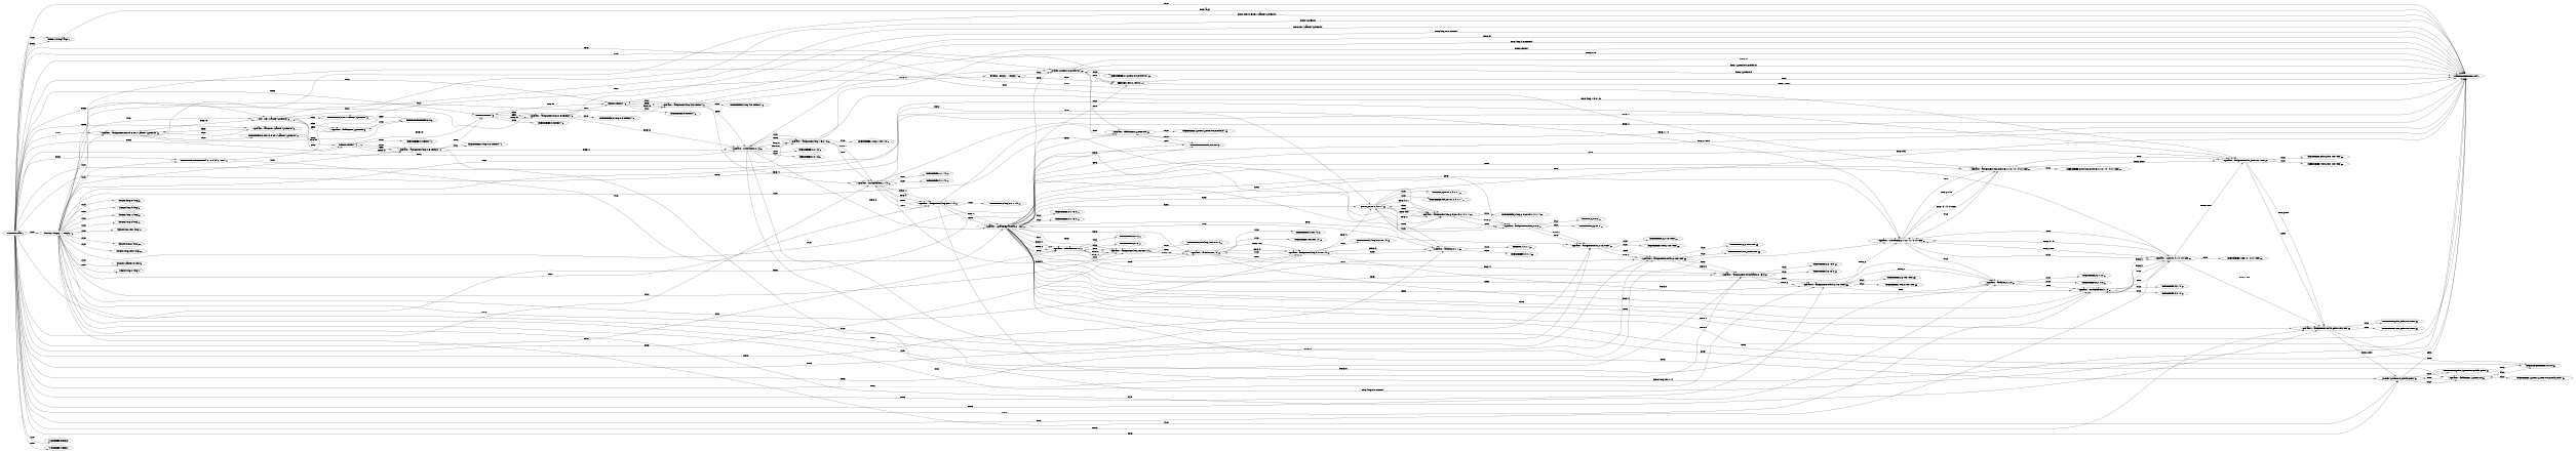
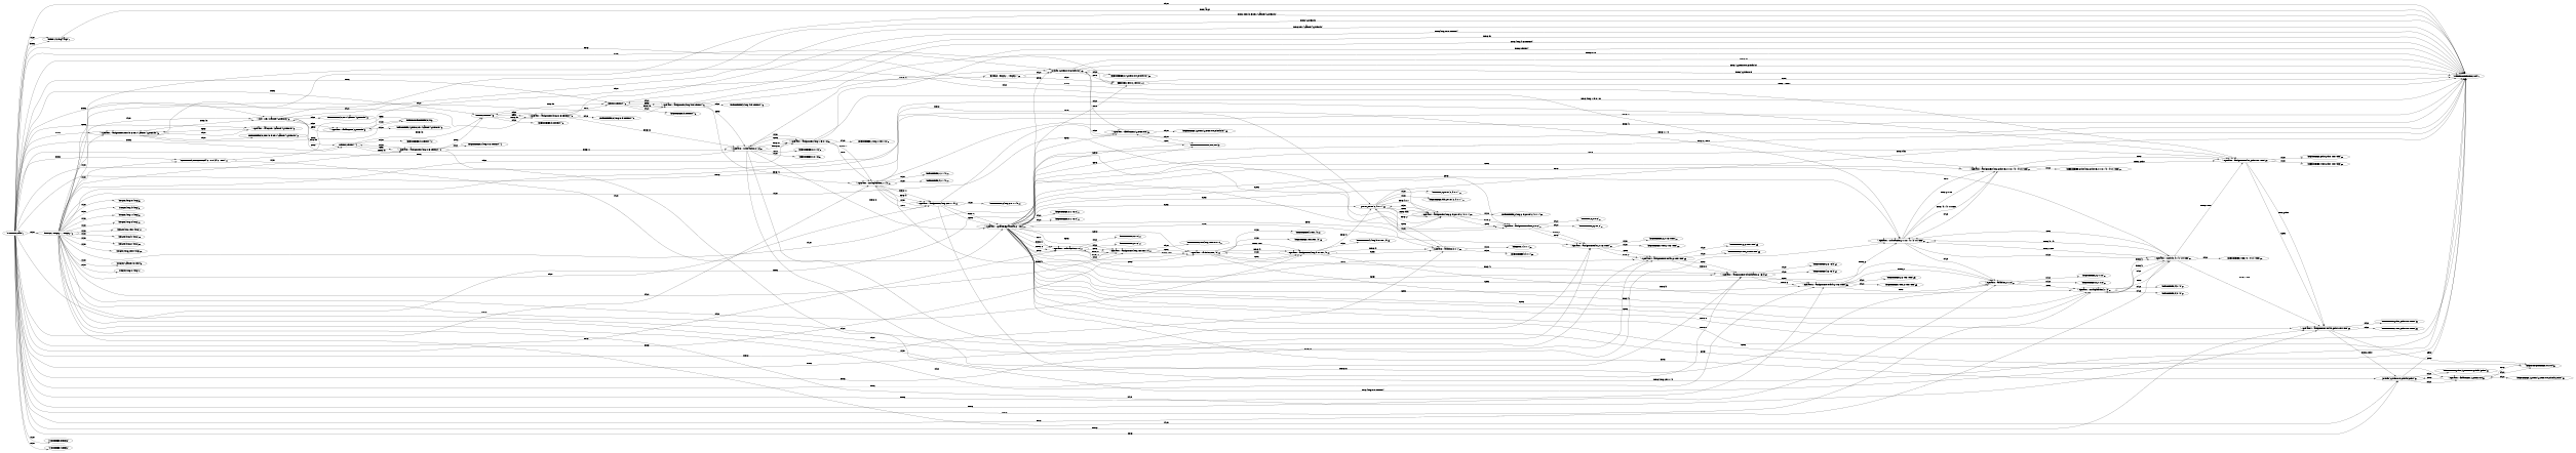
  digraph {
    rankdir=LR
    n1 [label=<(METHOD,main)<SUB>1</SUB>>]
    n2 [label=<(PARAM,String[] args)<SUB>1</SUB>>]
    n3 [label=<(BLOCK,&lt;empty&gt;,&lt;empty&gt;)<SUB>2</SUB>>]
    n4 [label=<(&lt;operator&gt;.assignment,ANY in = new Scanner(System.in))<SUB>3</SUB>>]
    n5 [label=<(&lt;operator&gt;.alloc,new Scanner(System.in))<SUB>3</SUB>>]
    n6 [label=<(&lt;init&gt;,new Scanner(System.in))<SUB>3</SUB>>]
    n7 [label=<(nextInt,nextInt())<SUB>4</SUB>>]
    n8 [label=<(nextInt,nextInt())<SUB>5</SUB>>]
    n9 [label=<(nextInt,nextInt())<SUB>6</SUB>>]
    n10 [label=<(&lt;operator&gt;.subtraction,n - m)<SUB>8</SUB>>]
    n11 [label=<(&lt;operator&gt;.multiplication,w * k)<SUB>10</SUB>>]
    n12 [label=<(println,System.out.println(m))<SUB>13</SUB>>]
    n13 [label=<(RETURN,return;,return;)<SUB>14</SUB>>]
    n14 [label=<(&lt;operator&gt;.subtraction,n - c)<SUB>17</SUB>>]
    n15 [label=<(&lt;operator&gt;.division,rem / k)<SUB>18</SUB>>]
    n16 [label=<(power,power(2, h + 1))<SUB>20</SUB>>]
    n17 [label=<(&lt;operator&gt;.addition,h + 1)<SUB>20</SUB>>]
    n18 [label=<(&lt;operator&gt;.assignmentMinus,p -= 2)<SUB>21</SUB>>]
    n19 [label=<(&lt;operator&gt;.assignmentPlus,p += MOD)<SUB>22</SUB>>]
    n20 [label=<(&lt;operators&gt;.assignmentModulo,p %= MOD)<SUB>23</SUB>>]
    n21 [label=<(&lt;operator&gt;.assignmentMultiplication,p *= k)<SUB>24</SUB>>]
    n22 [label=<(&lt;operators&gt;.assignmentModulo,p %= MOD)<SUB>25</SUB>>]
    n23 [label=<(&lt;operator&gt;.subtraction,p + m - (h * k) % MOD)<SUB>27</SUB>>]
    n24 [label=<(&lt;operator&gt;.addition,p + m)<SUB>27</SUB>>]
    n25 [label=<(&lt;operator&gt;.modulo,(h * k) % MOD)<SUB>27</SUB>>]
    n26 [label=<(&lt;operator&gt;.multiplication,h * k)<SUB>27</SUB>>]
    n27 [label=<(&lt;operator&gt;.assignmentPlus,point += MOD)<SUB>28</SUB>>]
    n28 [label=<(&lt;operators&gt;.assignmentModulo,point %= MOD)<SUB>29</SUB>>]
    n29 [label=<(println,System.out.println(point))<SUB>31</SUB>>]
    n30 [label=<(MODIFIER,PUBLIC)>]
    n31 [label=<(MODIFIER,STATIC)>]
    n32 [label=<(METHOD_RETURN,void)<SUB>1</SUB>>]
    n33 [label=<(CONTROL_STRUCTURE,if (c &gt;= n),if (c &gt;= n))<SUB>11</SUB>>]
    n34 [label=<(LOCAL,Scanner in: ANY)<SUB>3</SUB>>]
    n35 [label=<(LOCAL,long n: long)<SUB>4</SUB>>]
    n36 [label=<(&lt;operator&gt;.assignment,long n = nextInt())<SUB>4</SUB>>]
    n37 [label=<(LOCAL,long m: long)<SUB>5</SUB>>]
    n38 [label=<(&lt;operator&gt;.assignment,long m = nextInt())<SUB>5</SUB>>]
    n39 [label=<(LOCAL,long k: long)<SUB>6</SUB>>]
    n40 [label=<(&lt;operator&gt;.assignment,long k = nextInt())<SUB>6</SUB>>]
    n41 [label=<(LOCAL,long w: long)<SUB>8</SUB>>]
    n42 [label=<(&lt;operator&gt;.assignment,long w = n - m)<SUB>8</SUB>>]
    n43 [label=<(LOCAL,long c: long)<SUB>10</SUB>>]
    n44 [label=<(&lt;operator&gt;.assignment,long c = w * k)<SUB>10</SUB>>]
    n45 [label=<(LOCAL,long rem: long)<SUB>17</SUB>>]
    n46 [label=<(&lt;operator&gt;.assignment,long rem = n - c)<SUB>17</SUB>>]
+   n47 [label=<(LOCAL,long h: long)<SUB>18</SUB>>]
    n48 [label=<(&lt;operator&gt;.assignment,long h = rem / k)<SUB>18</SUB>>]
    n49 [label=<(LOCAL,long p: long)<SUB>20</SUB>>]
    n50 [label=<(&lt;operator&gt;.assignment,long p = power(2, h + 1))<SUB>20</SUB>>]
    n51 [label=<(LOCAL,long point: long)<SUB>27</SUB>>]
    n52 [label=<(&lt;operator&gt;.assignment,long point = p + m - (h * k) % MOD)<SUB>27</SUB>>]
    n53 [label=<(IDENTIFIER,in,ANY in = new Scanner(System.in))<SUB>3</SUB>>]
    n54 [label=<(FIELD_IDENTIFIER,in,in)<SUB>3</SUB>>]
    n55 [label=<(IDENTIFIER,in,new Scanner(System.in))<SUB>3</SUB>>]
    n56 [label=<(&lt;operator&gt;.fieldAccess,System.in)<SUB>3</SUB>>]
    n57 [label=<(IDENTIFIER,in,nextInt())<SUB>4</SUB>>]
    n58 [label=<(IDENTIFIER,in,nextInt())<SUB>5</SUB>>]
    n59 [label=<(IDENTIFIER,in,nextInt())<SUB>6</SUB>>]
    n60 [label=<(&lt;operator&gt;.greaterEqualsThan,c &gt;= n)<SUB>11</SUB>>]
    n61 [label=<(IDENTIFIER,n,n - m)<SUB>8</SUB>>]
    n62 [label=<(IDENTIFIER,m,n - m)<SUB>8</SUB>>]
    n63 [label=<(IDENTIFIER,w,w * k)<SUB>10</SUB>>]
    n64 [label=<(IDENTIFIER,k,w * k)<SUB>10</SUB>>]
    n65 [label=<(IDENTIFIER,c,c &gt;= n)<SUB>11</SUB>>]
    n66 [label=<(IDENTIFIER,n,c &gt;= n)<SUB>11</SUB>>]
    n67 [label=<(&lt;operator&gt;.fieldAccess,System.out)<SUB>13</SUB>>]
    n68 [label=<(FIELD_IDENTIFIER,out,out)<SUB>13</SUB>>]
    n69 [label=<(&lt;operator&gt;.fieldAccess,System.out)<SUB>31</SUB>>]
    n70 [label=<(FIELD_IDENTIFIER,out,out)<SUB>31</SUB>>]
    n71 [label=<(IDENTIFIER,m,System.out.println(m))<SUB>13</SUB>>]
    n72 [label=<(IDENTIFIER,n,n - c)<SUB>17</SUB>>]
    n73 [label=<(IDENTIFIER,c,n - c)<SUB>17</SUB>>]
    n74 [label=<(IDENTIFIER,rem,rem / k)<SUB>18</SUB>>]
    n75 [label=<(IDENTIFIER,k,rem / k)<SUB>18</SUB>>]
    n76 [label=<(IDENTIFIER,this,power(2, h + 1))<SUB>20</SUB>>]
    n77 [label=<(LITERAL,2,power(2, h + 1))<SUB>20</SUB>>]
    n78 [label=<(IDENTIFIER,h,h + 1)<SUB>20</SUB>>]
    n79 [label=<(LITERAL,1,h + 1)<SUB>20</SUB>>]
    n80 [label=<(IDENTIFIER,p,p -= 2)<SUB>21</SUB>>]
    n81 [label=<(LITERAL,2,p -= 2)<SUB>21</SUB>>]
    n82 [label=<(IDENTIFIER,p,p += MOD)<SUB>22</SUB>>]
    n83 [label=<(IDENTIFIER,MOD,p += MOD)<SUB>22</SUB>>]
    n84 [label=<(IDENTIFIER,p,p %= MOD)<SUB>23</SUB>>]
    n85 [label=<(IDENTIFIER,MOD,p %= MOD)<SUB>23</SUB>>]
    n86 [label=<(IDENTIFIER,p,p *= k)<SUB>24</SUB>>]
    n87 [label=<(IDENTIFIER,k,p *= k)<SUB>24</SUB>>]
    n88 [label=<(IDENTIFIER,p,p %= MOD)<SUB>25</SUB>>]
    n89 [label=<(IDENTIFIER,MOD,p %= MOD)<SUB>25</SUB>>]
    n90 [label=<(IDENTIFIER,p,p + m)<SUB>27</SUB>>]
    n91 [label=<(IDENTIFIER,m,p + m)<SUB>27</SUB>>]
    n92 [label=<(IDENTIFIER,MOD,(h * k) % MOD)<SUB>27</SUB>>]
    n93 [label=<(IDENTIFIER,h,h * k)<SUB>27</SUB>>]
    n94 [label=<(IDENTIFIER,k,h * k)<SUB>27</SUB>>]
    n95 [label=<(IDENTIFIER,point,point += MOD)<SUB>28</SUB>>]
    n96 [label=<(IDENTIFIER,MOD,point += MOD)<SUB>28</SUB>>]
    n97 [label=<(IDENTIFIER,point,point %= MOD)<SUB>29</SUB>>]
    n98 [label=<(IDENTIFIER,MOD,point %= MOD)<SUB>29</SUB>>]
    n99 [label=<(IDENTIFIER,point,System.out.println(point))<SUB>31</SUB>>]
    n100 [label=<(IDENTIFIER,n,long n = nextInt())<SUB>4</SUB>>]
    n101 [label=<(IDENTIFIER,m,long m = nextInt())<SUB>5</SUB>>]
    n102 [label=<(IDENTIFIER,k,long k = nextInt())<SUB>6</SUB>>]
    n103 [label=<(IDENTIFIER,w,long w = n - m)<SUB>8</SUB>>]
    n104 [label=<(IDENTIFIER,c,long c = w * k)<SUB>10</SUB>>]
    n105 [label=<(BLOCK,&lt;empty&gt;,&lt;empty&gt;)<SUB>12</SUB>>]
    n106 [label=<(IDENTIFIER,rem,long rem = n - c)<SUB>87</SUB>>]
    n107 [label=<(IDENTIFIER,h,long h = rem / k)<SUB>18</SUB>>]
    n108 [label=<(IDENTIFIER,p,long p = power(2, h + 1))<SUB>20</SUB>>]
    n109 [label=<(IDENTIFIER,point,long point = p + m - (h * k) % MOD)<SUB>27</SUB>>]
+   n110 [label=<(IDENTIFIER,System,new Scanner(System.in))<SUB>3</SUB>>]
    n111 [label=<(IDENTIFIER,System,System.out.println(m))<SUB>19</SUB>>]
    n112 [label=<(IDENTIFIER,System,System.out.println(point))<SUB>31</SUB>>]
    n1 -> n2 [label="AST: "]
    n1 -> n2 [label="DDG: "]
    n1 -> n3 [label="AST: "]
    n1 -> n4 [label="DDG: "]
    n1 -> n5 [label="CFG: "]
    n1 -> n6 [label="DDG: "]
    n1 -> n7 [label="DDG: "]
    n1 -> n8 [label="DDG: "]
    n1 -> n9 [label="DDG: "]
    n1 -> n10 [label="DDG: "]
    n1 -> n11 [label="DDG: "]
    n1 -> n12 [label="DDG: "]
    n1 -> n13 [label="DDG: "]
    n1 -> n14 [label="DDG: "]
    n1 -> n15 [label="DDG: "]
    n1 -> n16 [label="DDG: "]
    n1 -> n17 [label="DDG: "]
    n1 -> n18 [label="DDG: "]
    n1 -> n19 [label="DDG: "]
    n1 -> n20 [label="DDG: "]
    n1 -> n21 [label="DDG: "]
    n1 -> n22 [label="DDG: "]
    n1 -> n23 [label="DDG: "]
    n1 -> n24 [label="DDG: "]
    n1 -> n25 [label="DDG: "]
    n1 -> n26 [label="DDG: "]
    n1 -> n27 [label="DDG: "]
    n1 -> n28 [label="DDG: "]
    n1 -> n29 [label="DDG: "]
    n1 -> n30 [label="AST: "]
    n1 -> n31 [label="AST: "]
    n1 -> n32 [label="AST: "]
    n1 -> n33 [label="DDG: "]
    n2 -> n32 [label="DDG: args"]
    n3 -> n4 [label="AST: "]
    n3 -> n6 [label="AST: "]
    n3 -> n18 [label="AST: "]
    n3 -> n19 [label="AST: "]
    n3 -> n20 [label="AST: "]
    n3 -> n21 [label="AST: "]
    n3 -> n22 [label="AST: "]
    n3 -> n27 [label="AST: "]
    n3 -> n28 [label="AST: "]
    n3 -> n29 [label="AST: "]
    n3 -> n33 [label="AST: "]
    n3 -> n34 [label="AST: "]
    n3 -> n35 [label="AST: "]
    n3 -> n36 [label="AST: "]
    n3 -> n37 [label="AST: "]
    n3 -> n38 [label="AST: "]
    n3 -> n39 [label="AST: "]
    n3 -> n40 [label="AST: "]
    n3 -> n41 [label="AST: "]
    n3 -> n42 [label="AST: "]
    n3 -> n43 [label="AST: "]
    n3 -> n44 [label="AST: "]
    n3 -> n45 [label="AST: "]
    n3 -> n46 [label="AST: "]
+   n3 -> n47 [label="AST: "]
    n3 -> n48 [label="AST: "]
    n3 -> n49 [label="AST: "]
    n3 -> n50 [label="AST: "]
    n3 -> n51 [label="AST: "]
    n3 -> n52 [label="AST: "]
    n4 -> n5 [label="AST: "]
    n4 -> n6 [label="DDG: in"]
    n4 -> n32 [label="DDG: ANY in = new Scanner(System.in)"]
    n4 -> n53 [label="AST: "]
    n4 -> n54 [label="CFG: "]
    n5 -> n4 [label="CFG: "]
    n6 -> n7 [label="CFG: "]
    n6 -> n7 [label="DDG: in"]
    n6 -> n32 [label="DDG: System.in"]
    n6 -> n32 [label="DDG: new Scanner(System.in)"]
    n6 -> n55 [label="AST: "]
    n6 -> n56 [label="AST: "]
    n7 -> n8 [label="DDG: in"]
    n7 -> n36 [label="CFG: "]
    n7 -> n36 [label="DDG: in"]
    n7 -> n57 [label="AST: "]
    n8 -> n9 [label="DDG: in"]
    n8 -> n38 [label="CFG: "]
    n8 -> n38 [label="DDG: in"]
    n8 -> n58 [label="AST: "]
    n9 -> n32 [label="DDG: in"]
    n9 -> n40 [label="CFG: "]
    n9 -> n40 [label="DDG: in"]
    n9 -> n59 [label="AST: "]
    n10 -> n12 [label="DDG: m"]
    n10 -> n23 [label="DDG: m"]
    n10 -> n24 [label="DDG: m"]
    n10 -> n42 [label="CFG: "]
    n10 -> n42 [label="DDG: n"]
    n10 -> n42 [label="DDG: m"]
    n10 -> n60 [label="DDG: n"]
    n10 -> n61 [label="AST: "]
    n10 -> n62 [label="CDG: "]
    n11 -> n15 [label="DDG: k"]
    n11 -> n32 [label="DDG: w"]
    n11 -> n32 [label="DDG: k"]
    n11 -> n44 [label="CFG: "]
    n11 -> n44 [label="DDG: w"]
    n11 -> n44 [label="DDG: k"]
    n11 -> n63 [label="AST: "]
    n11 -> n64 [label="AST: "]
    n12 -> n13 [label="CFG: "]
    n12 -> n32 [label="DDG: System.out"]
    n12 -> n32 [label="DDG: m"]
    n12 -> n32 [label="DDG: System.out.println(m)"]
    n12 -> n67 [label="AST: "]
    n12 -> n71 [label="AST: "]
    n13 -> n32 [label="CFG: "]
    n13 -> n32 [label="DDG: &lt;RET&gt;"]
    n14 -> n46 [label="CFG: "]
    n14 -> n46 [label="DDG: n"]
    n14 -> n46 [label="DDG: c"]
    n14 -> n72 [label="AST: "]
    n14 -> n73 [label="AST: "]
    n15 -> n21 [label="DDG: k"]
    n15 -> n26 [label="DDG: k"]
    n15 -> n48 [label="CFG: "]
    n15 -> n48 [label="DDG: rem"]
    n15 -> n48 [label="DDG: k"]
    n15 -> n74 [label="AST: "]
    n15 -> n75 [label="AST: "]
    n16 -> n17 [label="AST: "]
    n16 -> n32 [label="DDG: this"]
    n16 -> n50 [label="CFG: "]
    n16 -> n50 [label="DDG: this"]
    n16 -> n50 [label="DDG: 2"]
    n16 -> n50 [label="DDG: h + 1"]
    n16 -> n76 [label="AST: "]
    n16 -> n77 [label="AST: "]
    n17 -> n16 [label="CFG: "]
    n17 -> n78 [label="AST: "]
    n17 -> n79 [label="AST: "]
    n18 -> n19 [label="CFG: "]
    n18 -> n19 [label="DDG: p"]
    n18 -> n80 [label="AST: "]
    n18 -> n81 [label="AST: "]
    n19 -> n20 [label="CFG: "]
    n19 -> n20 [label="DDG: p"]
    n19 -> n82 [label="AST: "]
    n19 -> n83 [label="AST: "]
    n20 -> n21 [label="CFG: "]
    n20 -> n21 [label="DDG: p"]
    n20 -> n84 [label="AST: "]
    n20 -> n85 [label="AST: "]
    n21 -> n22 [label="CFG: "]
    n21 -> n22 [label="DDG: p"]
    n21 -> n86 [label="AST: "]
    n21 -> n87 [label="AST: "]
    n22 -> n23 [label="DDG: p"]
    n22 -> n24 [label="CFG: "]
    n22 -> n24 [label="DDG: p"]
    n22 -> n88 [label="AST: "]
    n22 -> n89 [label="AST: "]
    n23 -> n24 [label="AST: "]
    n23 -> n25 [label="AST: "]
    n23 -> n52 [label="CFG: "]
    n23 -> n52 [label="DDG: p + m"]
    n23 -> n52 [label="DDG: (h * k) % MOD"]
    n24 -> n26 [label="CFG: "]
    n24 -> n90 [label="AST: "]
    n24 -> n91 [label="AST: "]
    n25 -> n23 [label="CFG: "]
    n25 -> n23 [label="DDG: h * k"]
    n25 -> n23 [label="DDG: MOD"]
    n25 -> n26 [label="AST: "]
    n25 -> n27 [label="DDG: MOD"]
    n25 -> n28 [label="DDG: MOD"]
    n25 -> n92 [label="AST: "]
    n26 -> n25 [label="CFG: "]
    n26 -> n25 [label="DDG: h"]
    n26 -> n25 [label="DDG: k"]
    n26 -> n93 [label="AST: "]
    n26 -> n94 [label="AST: "]
    n27 -> n28 [label="CFG: "]
    n27 -> n28 [label="DDG: point"]
    n27 -> n95 [label="AST: "]
    n27 -> n96 [label="AST: "]
    n28 -> n29 [label="DDG: point"]
    n28 -> n70 [label="CFG: "]
    n28 -> n97 [label="AST: "]
    n28 -> n98 [label="AST: "]
    n29 -> n32 [label="CFG: "]
    n29 -> n69 [label="AST: "]
    n29 -> n99 [label="AST: "]
    n33 -> n60 [label="AST: "]
    n33 -> n105 [label="AST: "]
    n36 -> n7 [label="AST: "]
    n36 -> n8 [label="CFG: "]
    n36 -> n10 [label="DDG: n"]
    n36 -> n32 [label="DDG: long n = nextInt()"]
    n36 -> n100 [label="AST: "]
    n38 -> n8 [label="AST: "]
    n38 -> n9 [label="CFG: "]
    n38 -> n10 [label="DDG: m"]
    n38 -> n32 [label="DDG: long m = nextInt()"]
    n38 -> n101 [label="AST: "]
    n40 -> n9 [label="AST: "]
    n40 -> n10 [label="CFG: "]
    n40 -> n11 [label="DDG: k"]
    n40 -> n32 [label="DDG: nextInt()"]
    n40 -> n32 [label="DDG: long k = nextInt()"]
    n40 -> n102 [label="AST: "]
    n42 -> n10 [label="AST: "]
    n42 -> n11 [label="CFG: "]
    n42 -> n11 [label="DDG: w"]
    n42 -> n32 [label="DDG: n - m"]
    n42 -> n32 [label="DDG: long w = n - m"]
    n42 -> n103 [label="AST: "]
-   n44 -> n11 [label="DDG: "]
+   n44 -> n11 [label="AST: "]
    n44 -> n32 [label="DDG: w * k"]
    n44 -> n32 [label="DDG: long c = w * k"]
    n44 -> n60 [label="CFG: "]
    n44 -> n60 [label="DDG: c"]
    n44 -> n104 [label="AST: "]
    n46 -> n14 [label="AST: "]
    n46 -> n15 [label="CFG: "]
    n46 -> n15 [label="DDG: rem"]
    n46 -> n106 [label="AST: "]
    n48 -> n15 [label="AST: "]
    n48 -> n16 [label="DDG: h"]
    n48 -> n17 [label="CFG: "]
    n48 -> n17 [label="DDG: h"]
    n48 -> n26 [label="DDG: h"]
    n48 -> n107 [label="AST: "]
    n50 -> n16 [label="AST: "]
    n50 -> n18 [label="CFG: "]
    n50 -> n18 [label="DDG: p"]
    n50 -> n108 [label="AST: "]
    n52 -> n23 [label="AST: "]
    n52 -> n27 [label="CFG: "]
    n52 -> n27 [label="DDG: point"]
    n52 -> n109 [label="AST: "]
    n54 -> n56 [label="CFG: "]
    n56 -> n6 [label="CFG: "]
    n56 -> n54 [label="AST: "]
+   n56 -> n110 [label="AST: "]
    n60 -> n12 [label="CDG: "]
    n60 -> n13 [label="CDG: "]
    n60 -> n14 [label="CFG: "]
    n60 -> n14 [label="DDG: n"]
    n60 -> n14 [label="DDG: c"]
    n60 -> n14 [label="CDG: "]
    n60 -> n15 [label="CDG: "]
    n60 -> n16 [label="CDG: "]
    n60 -> n17 [label="CDG: "]
    n60 -> n18 [label="CDG: "]
    n60 -> n19 [label="CDG: "]
    n60 -> n20 [label="CDG: "]
    n60 -> n21 [label="CDG: "]
    n60 -> n22 [label="CDG: "]
    n60 -> n23 [label="CDG: "]
    n60 -> n24 [label="CDG: "]
    n60 -> n25 [label="CDG: "]
    n60 -> n26 [label="CDG: "]
    n60 -> n27 [label="CDG: "]
    n60 -> n28 [label="CDG: "]
    n60 -> n29 [label="CDG: "]
    n60 -> n32 [label="DDG: c"]
    n60 -> n32 [label="DDG: n"]
    n60 -> n32 [label="DDG: c &gt;= n"]
    n60 -> n46 [label="CDG: "]
    n60 -> n48 [label="CDG: "]
    n60 -> n50 [label="CDG: "]
    n60 -> n52 [label="CDG: "]
    n60 -> n65 [label="AST: "]
    n60 -> n66 [label="AST: "]
    n60 -> n67 [label="CDG: "]
    n60 -> n68 [label="CFG: "]
    n60 -> n68 [label="CDG: "]
    n60 -> n69 [label="CDG: "]
    n60 -> n70 [label="CDG: "]
    n67 -> n12 [label="CFG: "]
    n67 -> n68 [label="AST: "]
    n67 -> n111 [label="AST: "]
    n68 -> n67 [label="CFG: "]
    n69 -> n29 [label="CFG: "]
    n69 -> n70 [label="AST: "]
    n69 -> n112 [label="AST: "]
    n70 -> n69 [label="CFG: "]
    n105 -> n12 [label="AST: "]
    n105 -> n13 [label="AST: "]
  }
